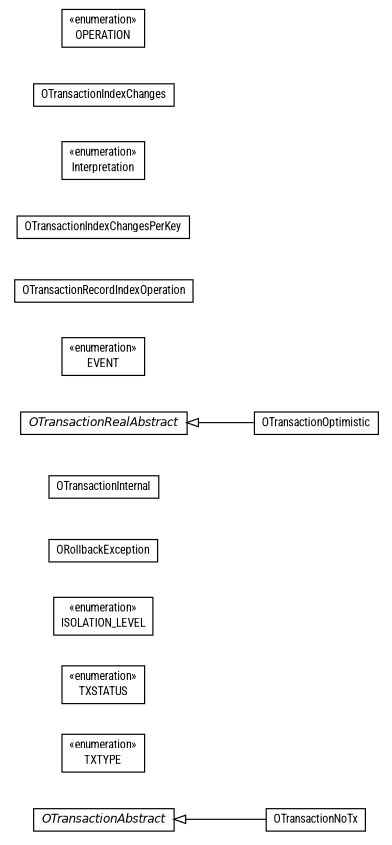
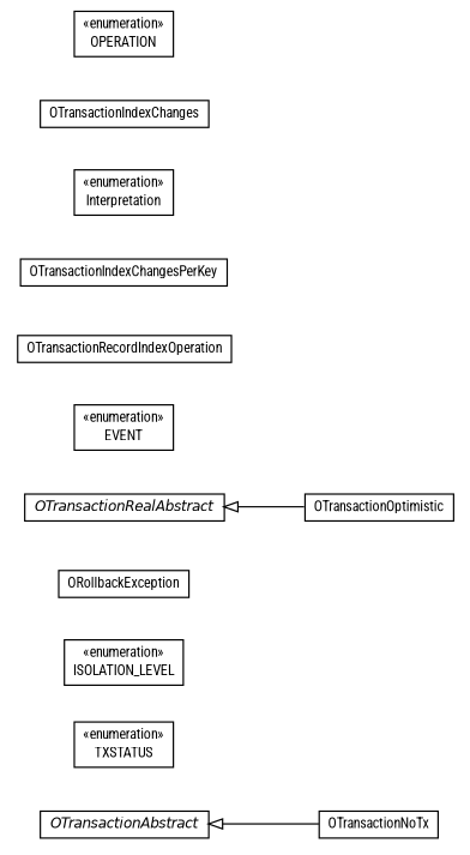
  digraph {
    fontname="Roboto Condensed"
    nodesep=0.25
    rankdir=LR
    ranksep=0.5
    node [fontcolor=black fontname="Roboto Condensed" fontsize=10.0 shape=plaintext]
    edge [arrowtail=empty dir=back fontname="Roboto Condensed" fontsize=10 headport=p labelfontname=Helvetica labelfontsize=10 tailport=p]
    n1 [label=<<table title="com.orientechnologies.orient.core.tx.OTransactionAbstract" border="0" cellborder="1" cellspacing="0" cellpadding="2" port="p" href="./OTransactionAbstract.html"> 		<tr><td><table border="0" cellspacing="0" cellpadding="1"> <tr><td align="center" balign="center"><font face="Helvetica-Oblique"> OTransactionAbstract </font></td></tr> 		</table></td></tr> 		</table>>]
    n2 [label=<<table title="com.orientechnologies.orient.core.tx.OTransactionNoTx" border="0" cellborder="1" cellspacing="0" cellpadding="2" port="p" href="./OTransactionNoTx.html"> 		<tr><td><table border="0" cellspacing="0" cellpadding="1"> <tr><td align="center" balign="center"> OTransactionNoTx </td></tr> 		</table></td></tr> 		</table>>]
-   n3 [label=<<table title="com.orientechnologies.orient.core.tx.OTransaction.TXTYPE" border="0" cellborder="1" cellspacing="0" cellpadding="2" port="p" href="./OTransaction.TXTYPE.html"> 		<tr><td><table border="0" cellspacing="0" cellpadding="1"> <tr><td align="center" balign="center"> &#171;enumeration&#187; </td></tr> <tr><td align="center" balign="center"> TXTYPE </td></tr> 		</table></td></tr> 		</table>>]
    n4 [label=<<table title="com.orientechnologies.orient.core.tx.OTransaction.TXSTATUS" border="0" cellborder="1" cellspacing="0" cellpadding="2" port="p" href="./OTransaction.TXSTATUS.html"> 		<tr><td><table border="0" cellspacing="0" cellpadding="1"> <tr><td align="center" balign="center"> &#171;enumeration&#187; </td></tr> <tr><td align="center" balign="center"> TXSTATUS </td></tr> 		</table></td></tr> 		</table>>]
    n5 [label=<<table title="com.orientechnologies.orient.core.tx.OTransaction.ISOLATION_LEVEL" border="0" cellborder="1" cellspacing="0" cellpadding="2" port="p" href="./OTransaction.ISOLATION_LEVEL.html"> 		<tr><td><table border="0" cellspacing="0" cellpadding="1"> <tr><td align="center" balign="center"> &#171;enumeration&#187; </td></tr> <tr><td align="center" balign="center"> ISOLATION_LEVEL </td></tr> 		</table></td></tr> 		</table>>]
    n6 [label=<<table title="com.orientechnologies.orient.core.tx.ORollbackException" border="0" cellborder="1" cellspacing="0" cellpadding="2" port="p" href="./ORollbackException.html"> 		<tr><td><table border="0" cellspacing="0" cellpadding="1"> <tr><td align="center" balign="center"> ORollbackException </td></tr> 		</table></td></tr> 		</table>>]
-   n7 [label=<<table title="com.orientechnologies.orient.core.tx.OTransactionInternal" border="0" cellborder="1" cellspacing="0" cellpadding="2" port="p" href="./OTransactionInternal.html"> 		<tr><td><table border="0" cellspacing="0" cellpadding="1"> <tr><td align="center" balign="center"> OTransactionInternal </td></tr> 		</table></td></tr> 		</table>>]
    n8 [label=<<table title="com.orientechnologies.orient.core.tx.OTransactionRealAbstract" border="0" cellborder="1" cellspacing="0" cellpadding="2" port="p" href="./OTransactionRealAbstract.html"> 		<tr><td><table border="0" cellspacing="0" cellpadding="1"> <tr><td align="center" balign="center"><font face="Helvetica-Oblique"> OTransactionRealAbstract </font></td></tr> 		</table></td></tr> 		</table>>]
    n9 [label=<<table title="com.orientechnologies.orient.core.tx.OTransactionOptimistic" border="0" cellborder="1" cellspacing="0" cellpadding="2" port="p" href="./OTransactionOptimistic.html"> 		<tr><td><table border="0" cellspacing="0" cellpadding="1"> <tr><td align="center" balign="center"> OTransactionOptimistic </td></tr> 		</table></td></tr> 		</table>>]
    n10 [label=<<table title="com.orientechnologies.orient.core.tx.OTxListener.EVENT" border="0" cellborder="1" cellspacing="0" cellpadding="2" port="p" href="./OTxListener.EVENT.html"> 		<tr><td><table border="0" cellspacing="0" cellpadding="1"> <tr><td align="center" balign="center"> &#171;enumeration&#187; </td></tr> <tr><td align="center" balign="center"> EVENT </td></tr> 		</table></td></tr> 		</table>>]
    n11 [label=<<table title="com.orientechnologies.orient.core.tx.OTransactionRealAbstract.OTransactionRecordIndexOperation" border="0" cellborder="1" cellspacing="0" cellpadding="2" port="p" href="./OTransactionRealAbstract.OTransactionRecordIndexOperation.html"> 		<tr><td><table border="0" cellspacing="0" cellpadding="1"> <tr><td align="center" balign="center"> OTransactionRecordIndexOperation </td></tr> 		</table></td></tr> 		</table>>]
    n12 [label=<<table title="com.orientechnologies.orient.core.tx.OTransactionIndexChangesPerKey" border="0" cellborder="1" cellspacing="0" cellpadding="2" port="p" href="./OTransactionIndexChangesPerKey.html"> 		<tr><td><table border="0" cellspacing="0" cellpadding="1"> <tr><td align="center" balign="center"> OTransactionIndexChangesPerKey </td></tr> 		</table></td></tr> 		</table>>]
    n13 [label=<<table title="com.orientechnologies.orient.core.tx.OTransactionIndexChangesPerKey.Interpretation" border="0" cellborder="1" cellspacing="0" cellpadding="2" port="p" href="./OTransactionIndexChangesPerKey.Interpretation.html"> 		<tr><td><table border="0" cellspacing="0" cellpadding="1"> <tr><td align="center" balign="center"> &#171;enumeration&#187; </td></tr> <tr><td align="center" balign="center"> Interpretation </td></tr> 		</table></td></tr> 		</table>>]
    n14 [label=<<table title="com.orientechnologies.orient.core.tx.OTransactionIndexChanges" border="0" cellborder="1" cellspacing="0" cellpadding="2" port="p" href="./OTransactionIndexChanges.html"> 		<tr><td><table border="0" cellspacing="0" cellpadding="1"> <tr><td align="center" balign="center"> OTransactionIndexChanges </td></tr> 		</table></td></tr> 		</table>>]
    n15 [label=<<table title="com.orientechnologies.orient.core.tx.OTransactionIndexChanges.OPERATION" border="0" cellborder="1" cellspacing="0" cellpadding="2" port="p" href="./OTransactionIndexChanges.OPERATION.html"> 		<tr><td><table border="0" cellspacing="0" cellpadding="1"> <tr><td align="center" balign="center"> &#171;enumeration&#187; </td></tr> <tr><td align="center" balign="center"> OPERATION </td></tr> 		</table></td></tr> 		</table>>]
    n1 -> n2
    n8 -> n9
  }
